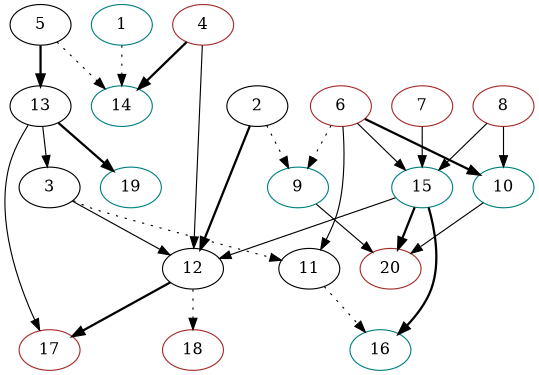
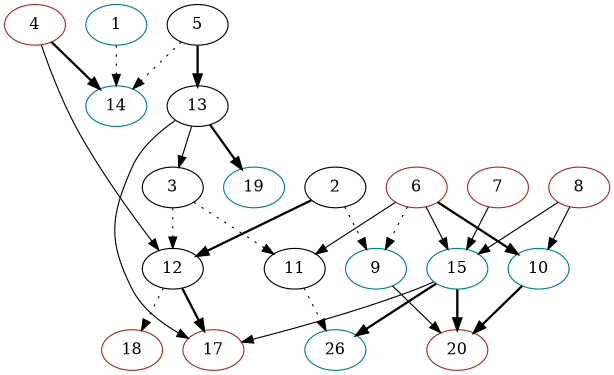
  digraph {
    node [alpha=0.06 color=teal]
    edge [style=solid]
    1 [alpha=0.13 expect_size=36407296]
    14 [alpha=0.19 expect_size=7768064]
    2 [alpha=0.11 color=black expect_size=36023296]
    9 [expect_size=43251712]
    12 [alpha=0.10 color=black expect_size=35295232]
    20 [alpha=0.07 color=brown expect_size=42534912]
    17 [alpha=0.20 color=brown expect_size=13906944]
    18 [alpha=0.01 color=brown expect_size=9881600]
    3 [alpha=0.18 color=black expect_size=52395008]
    11 [alpha=0.03 color=black expect_size=51896320]
-   16 [alpha=0.09 expect_size=47931392]
+   16 [alpha=0.09 expect_size=47931392 label=26]
    13 [alpha=0.09 color=black expect_size=13004800]
    19 [alpha=0.08 expect_size=28222464]
    4 [alpha=0.02 color=brown expect_size=16865280]
    5 [alpha=0.15 color=black expect_size=11212800]
    6 [color=brown expect_size=17635328]
    10 [alpha=0.15 expect_size=15125504]
    15 [alpha=0.03 expect_size=12440576]
    7 [alpha=0.18 color=brown expect_size=31093760]
    8 [alpha=0.08 color=brown expect_size=12069888]
    1 -> 14 [style=dotted]
    2 -> 9 [style=dotted]
    2 -> 12 [style=bold]
    9 -> 20
    12 -> 17 [style=bold]
    12 -> 18 [style=dotted]
-   3 -> 12
+   3 -> 12 [style=dotted]
    3 -> 11 [style=dotted]
    11 -> 16 [style=dotted]
    13 -> 17
    13 -> 3
    13 -> 19 [style=bold]
    4 -> 14 [style=bold]
    4 -> 12
    5 -> 14 [style=dotted]
    5 -> 13 [style=bold]
    6 -> 9 [style=dotted]
    6 -> 11
    6 -> 10 [style=bold]
    6 -> 15
-   10 -> 20
+   10 -> 20 [style=bold]
    15 -> 20 [style=bold]
-   15 -> 12
+   15 -> 17
    15 -> 16 [style=bold]
    7 -> 15
    8 -> 10
    8 -> 15
  }
